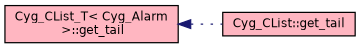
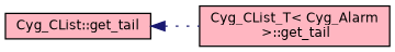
  digraph {
    rankdir=LR
    node [color=black fillcolor=lightpink fontname=Helvetica fontsize=10 shape=record style=filled]
    n1 [fontcolor=black height=0.2 label="Cyg_CList::get_tail" width=0.4]
    n2 [height=0.2 label="Cyg_CList_T\< Cyg_Alarm\l \>::get_tail" width=0.4]
-   n2 -> n1 [color=midnightblue dir=back fontname=Helvetica fontsize=10 labelfontname=Helvetica labelfontsize=10 style=dotted]
+   n1 -> n2 [color=midnightblue dir=back fontname=Helvetica fontsize=10 labelfontname=Helvetica labelfontsize=10 style=dotted]
  }
